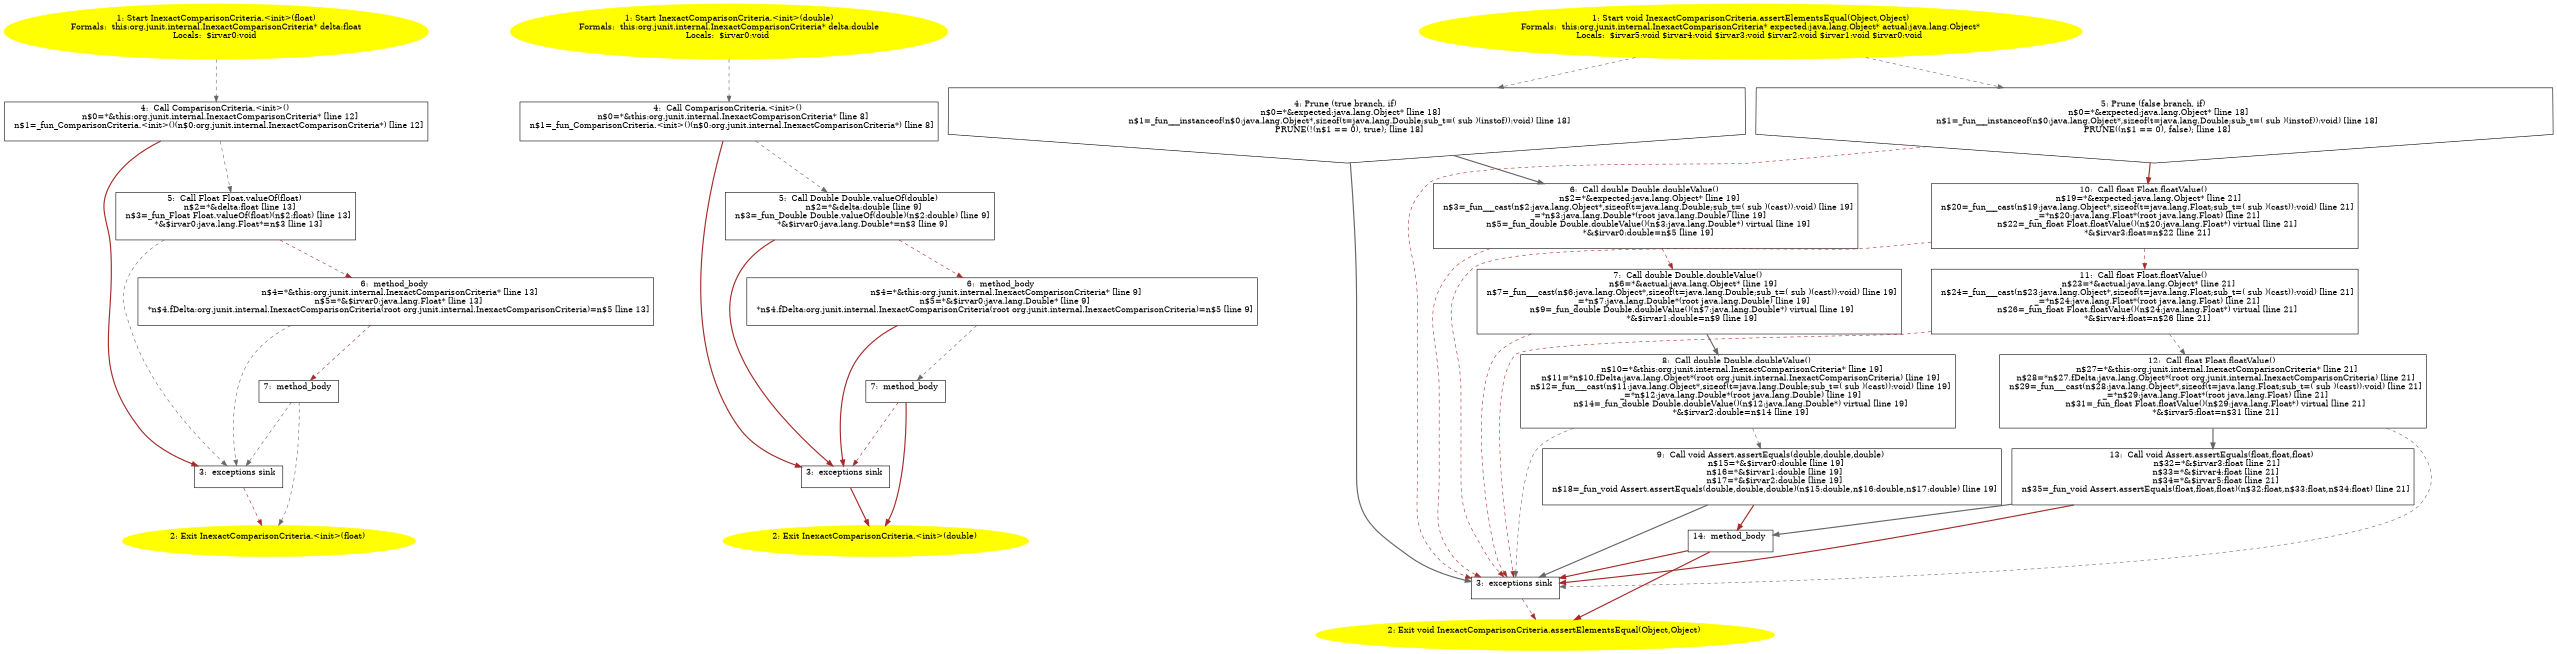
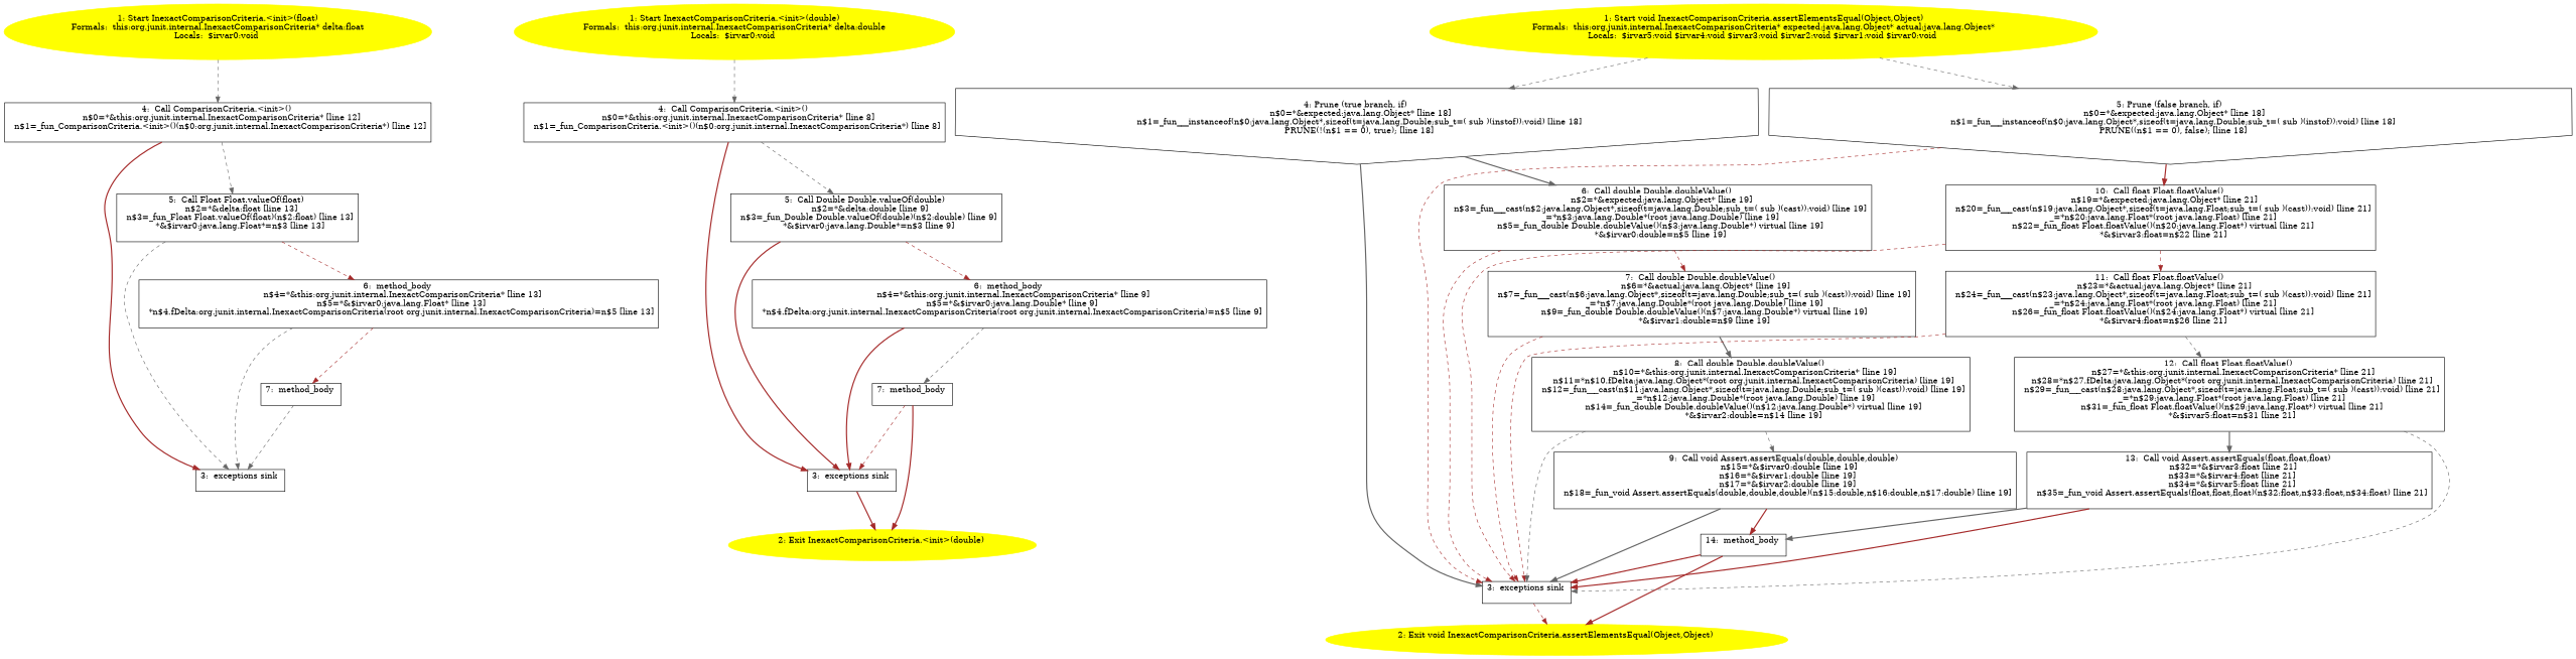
  digraph {
    node [shape=box]
    edge [color=brown style=dashed]
    n1 [color=yellow label="1: Start InexactComparisonCriteria.<init>(float)\nFormals:  this:org.junit.internal.InexactComparisonCriteria* delta:float\nLocals:  $irvar0:void \n  " style=filled shape=""]
    n2 [label="4:  Call ComparisonCriteria.<init>() \n   n$0=*&this:org.junit.internal.InexactComparisonCriteria* [line 12]\n  n$1=_fun_ComparisonCriteria.<init>()(n$0:org.junit.internal.InexactComparisonCriteria*) [line 12]\n "]
    n3 [label="3:  exceptions sink \n  "]
    n4 [label="5:  Call Float Float.valueOf(float) \n   n$2=*&delta:float [line 13]\n  n$3=_fun_Float Float.valueOf(float)(n$2:float) [line 13]\n  *&$irvar0:java.lang.Float*=n$3 [line 13]\n "]
-   n5 [color=yellow label="2: Exit InexactComparisonCriteria.<init>(float) \n  " style=filled shape=""]
    n6 [label="6:  method_body \n   n$4=*&this:org.junit.internal.InexactComparisonCriteria* [line 13]\n  n$5=*&$irvar0:java.lang.Float* [line 13]\n  *n$4.fDelta:org.junit.internal.InexactComparisonCriteria(root org.junit.internal.InexactComparisonCriteria)=n$5 [line 13]\n "]
    n7 [label="7:  method_body \n  "]
    n8 [color=yellow label="1: Start InexactComparisonCriteria.<init>(double)\nFormals:  this:org.junit.internal.InexactComparisonCriteria* delta:double\nLocals:  $irvar0:void \n  " style=filled shape=""]
    n9 [label="4:  Call ComparisonCriteria.<init>() \n   n$0=*&this:org.junit.internal.InexactComparisonCriteria* [line 8]\n  n$1=_fun_ComparisonCriteria.<init>()(n$0:org.junit.internal.InexactComparisonCriteria*) [line 8]\n "]
    n10 [label="3:  exceptions sink \n  "]
    n11 [label="5:  Call Double Double.valueOf(double) \n   n$2=*&delta:double [line 9]\n  n$3=_fun_Double Double.valueOf(double)(n$2:double) [line 9]\n  *&$irvar0:java.lang.Double*=n$3 [line 9]\n "]
    n12 [color=yellow label="2: Exit InexactComparisonCriteria.<init>(double) \n  " style=filled shape=""]
    n13 [label="6:  method_body \n   n$4=*&this:org.junit.internal.InexactComparisonCriteria* [line 9]\n  n$5=*&$irvar0:java.lang.Double* [line 9]\n  *n$4.fDelta:org.junit.internal.InexactComparisonCriteria(root org.junit.internal.InexactComparisonCriteria)=n$5 [line 9]\n "]
    n14 [label="7:  method_body \n  "]
    n15 [color=yellow label="1: Start void InexactComparisonCriteria.assertElementsEqual(Object,Object)\nFormals:  this:org.junit.internal.InexactComparisonCriteria* expected:java.lang.Object* actual:java.lang.Object*\nLocals:  $irvar5:void $irvar4:void $irvar3:void $irvar2:void $irvar1:void $irvar0:void \n  " style=filled shape=""]
    n16 [label="4: Prune (true branch, if) \n   n$0=*&expected:java.lang.Object* [line 18]\n  n$1=_fun___instanceof(n$0:java.lang.Object*,sizeof(t=java.lang.Double;sub_t=( sub )(instof)):void) [line 18]\n  PRUNE(!(n$1 == 0), true); [line 18]\n " shape=invhouse]
    n17 [label="5: Prune (false branch, if) \n   n$0=*&expected:java.lang.Object* [line 18]\n  n$1=_fun___instanceof(n$0:java.lang.Object*,sizeof(t=java.lang.Double;sub_t=( sub )(instof)):void) [line 18]\n  PRUNE((n$1 == 0), false); [line 18]\n " shape=invhouse]
    n18 [label="3:  exceptions sink \n  "]
    n19 [label="6:  Call double Double.doubleValue() \n   n$2=*&expected:java.lang.Object* [line 19]\n  n$3=_fun___cast(n$2:java.lang.Object*,sizeof(t=java.lang.Double;sub_t=( sub )(cast)):void) [line 19]\n  _=*n$3:java.lang.Double*(root java.lang.Double) [line 19]\n  n$5=_fun_double Double.doubleValue()(n$3:java.lang.Double*) virtual [line 19]\n  *&$irvar0:double=n$5 [line 19]\n "]
    n20 [label="10:  Call float Float.floatValue() \n   n$19=*&expected:java.lang.Object* [line 21]\n  n$20=_fun___cast(n$19:java.lang.Object*,sizeof(t=java.lang.Float;sub_t=( sub )(cast)):void) [line 21]\n  _=*n$20:java.lang.Float*(root java.lang.Float) [line 21]\n  n$22=_fun_float Float.floatValue()(n$20:java.lang.Float*) virtual [line 21]\n  *&$irvar3:float=n$22 [line 21]\n "]
    n21 [color=yellow label="2: Exit void InexactComparisonCriteria.assertElementsEqual(Object,Object) \n  " style=filled shape=""]
    n22 [label="7:  Call double Double.doubleValue() \n   n$6=*&actual:java.lang.Object* [line 19]\n  n$7=_fun___cast(n$6:java.lang.Object*,sizeof(t=java.lang.Double;sub_t=( sub )(cast)):void) [line 19]\n  _=*n$7:java.lang.Double*(root java.lang.Double) [line 19]\n  n$9=_fun_double Double.doubleValue()(n$7:java.lang.Double*) virtual [line 19]\n  *&$irvar1:double=n$9 [line 19]\n "]
    n23 [label="11:  Call float Float.floatValue() \n   n$23=*&actual:java.lang.Object* [line 21]\n  n$24=_fun___cast(n$23:java.lang.Object*,sizeof(t=java.lang.Float;sub_t=( sub )(cast)):void) [line 21]\n  _=*n$24:java.lang.Float*(root java.lang.Float) [line 21]\n  n$26=_fun_float Float.floatValue()(n$24:java.lang.Float*) virtual [line 21]\n  *&$irvar4:float=n$26 [line 21]\n "]
    n24 [label="8:  Call double Double.doubleValue() \n   n$10=*&this:org.junit.internal.InexactComparisonCriteria* [line 19]\n  n$11=*n$10.fDelta:java.lang.Object*(root org.junit.internal.InexactComparisonCriteria) [line 19]\n  n$12=_fun___cast(n$11:java.lang.Object*,sizeof(t=java.lang.Double;sub_t=( sub )(cast)):void) [line 19]\n  _=*n$12:java.lang.Double*(root java.lang.Double) [line 19]\n  n$14=_fun_double Double.doubleValue()(n$12:java.lang.Double*) virtual [line 19]\n  *&$irvar2:double=n$14 [line 19]\n "]
    n25 [label="9:  Call void Assert.assertEquals(double,double,double) \n   n$15=*&$irvar0:double [line 19]\n  n$16=*&$irvar1:double [line 19]\n  n$17=*&$irvar2:double [line 19]\n  n$18=_fun_void Assert.assertEquals(double,double,double)(n$15:double,n$16:double,n$17:double) [line 19]\n "]
    n26 [label="14:  method_body \n  "]
    n27 [label="12:  Call float Float.floatValue() \n   n$27=*&this:org.junit.internal.InexactComparisonCriteria* [line 21]\n  n$28=*n$27.fDelta:java.lang.Object*(root org.junit.internal.InexactComparisonCriteria) [line 21]\n  n$29=_fun___cast(n$28:java.lang.Object*,sizeof(t=java.lang.Float;sub_t=( sub )(cast)):void) [line 21]\n  _=*n$29:java.lang.Float*(root java.lang.Float) [line 21]\n  n$31=_fun_float Float.floatValue()(n$29:java.lang.Float*) virtual [line 21]\n  *&$irvar5:float=n$31 [line 21]\n "]
    n28 [label="13:  Call void Assert.assertEquals(float,float,float) \n   n$32=*&$irvar3:float [line 21]\n  n$33=*&$irvar4:float [line 21]\n  n$34=*&$irvar5:float [line 21]\n  n$35=_fun_void Assert.assertEquals(float,float,float)(n$32:float,n$33:float,n$34:float) [line 21]\n "]
    n1 -> n2 [color=gray40]
    n2 -> n3 [style=bold]
    n2 -> n4 [color=gray40]
-   n3 -> n5
    n4 -> n3 [color=gray40]
    n4 -> n6
    n6 -> n3 [color=gray40]
    n6 -> n7
    n7 -> n3 [color=gray40]
-   n7 -> n5 [color=gray40]
    n8 -> n9 [color=gray40]
    n9 -> n10 [style=bold]
    n9 -> n11 [color=gray40]
    n10 -> n12 [style=bold]
    n11 -> n10 [style=bold]
    n11 -> n13
    n13 -> n10 [style=bold]
    n13 -> n14 [color=gray40]
    n14 -> n10
    n14 -> n12 [style=bold]
    n15 -> n16 [color=gray40]
    n15 -> n17 [color=gray40]
    n16 -> n18 [color=gray40 style=bold]
    n16 -> n19 [color=gray40 style=bold]
    n17 -> n18
    n17 -> n20 [style=bold]
    n18 -> n21
    n19 -> n18
    n19 -> n22
    n20 -> n18
    n20 -> n23
    n22 -> n18
    n22 -> n24 [color=gray40 style=bold]
    n23 -> n18
    n23 -> n27 [color=gray40]
    n24 -> n18 [color=gray40]
    n24 -> n25 [color=gray40]
    n25 -> n18 [color=gray40 style=bold]
    n25 -> n26 [style=bold]
    n26 -> n18 [style=bold]
    n26 -> n21 [style=bold]
    n27 -> n18 [color=gray40]
    n27 -> n28 [color=gray40 style=bold]
    n28 -> n18 [style=bold]
    n28 -> n26 [color=gray40 style=bold]
  }
